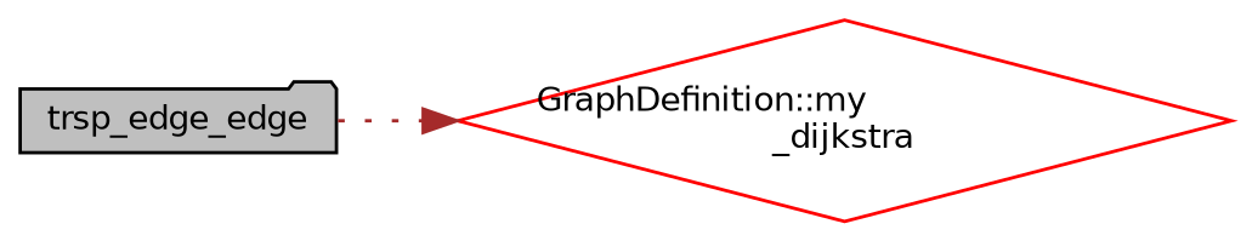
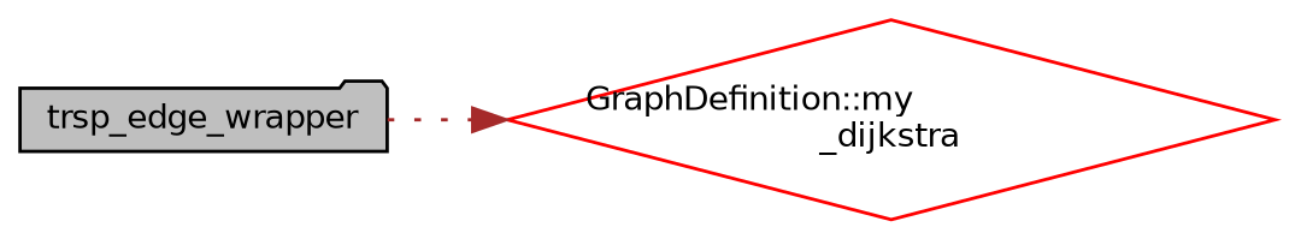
  digraph {
    rankdir=LR
    node [fontname=Helvetica fontsize=10 style=filled]
-   n1 [color=black fillcolor=grey75 fontcolor=black height=0.2 label=trsp_edge_edge shape=folder width=0.4]
+   n1 [color=black fillcolor=grey75 fontcolor=black height=0.2 label=trsp_edge_wrapper shape=folder width=0.4]
    n2 [color=red fillcolor=white height=0.2 label="GraphDefinition::my\l_dijkstra" shape=diamond width=0.4]
    n1 -> n2 [color=brown fontname=Helvetica fontsize=10 labelfontname=Helvetica labelfontsize=10 style=dotted]
  }
